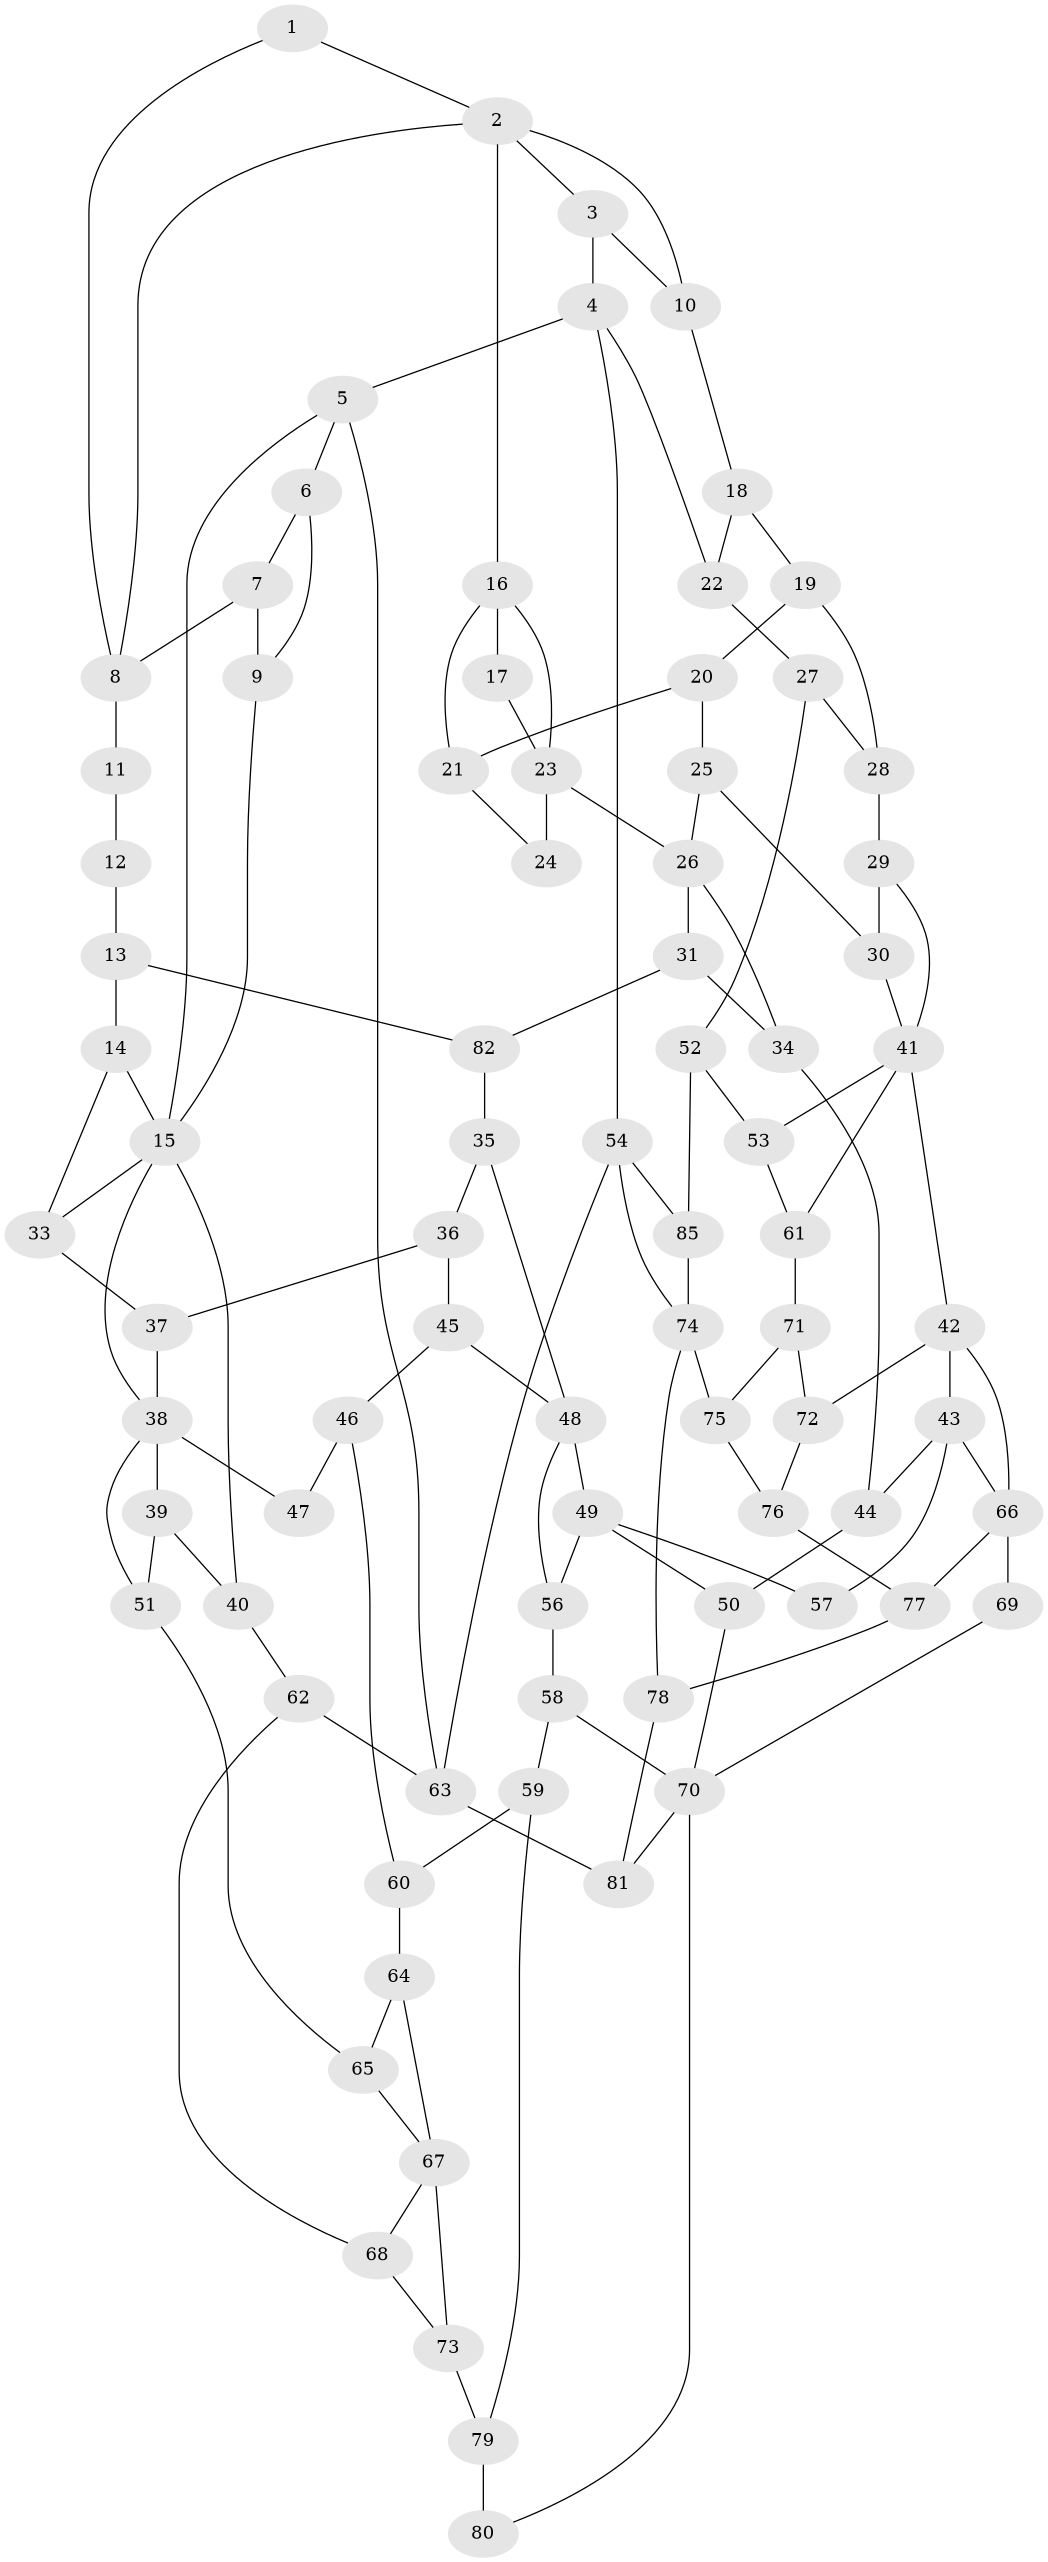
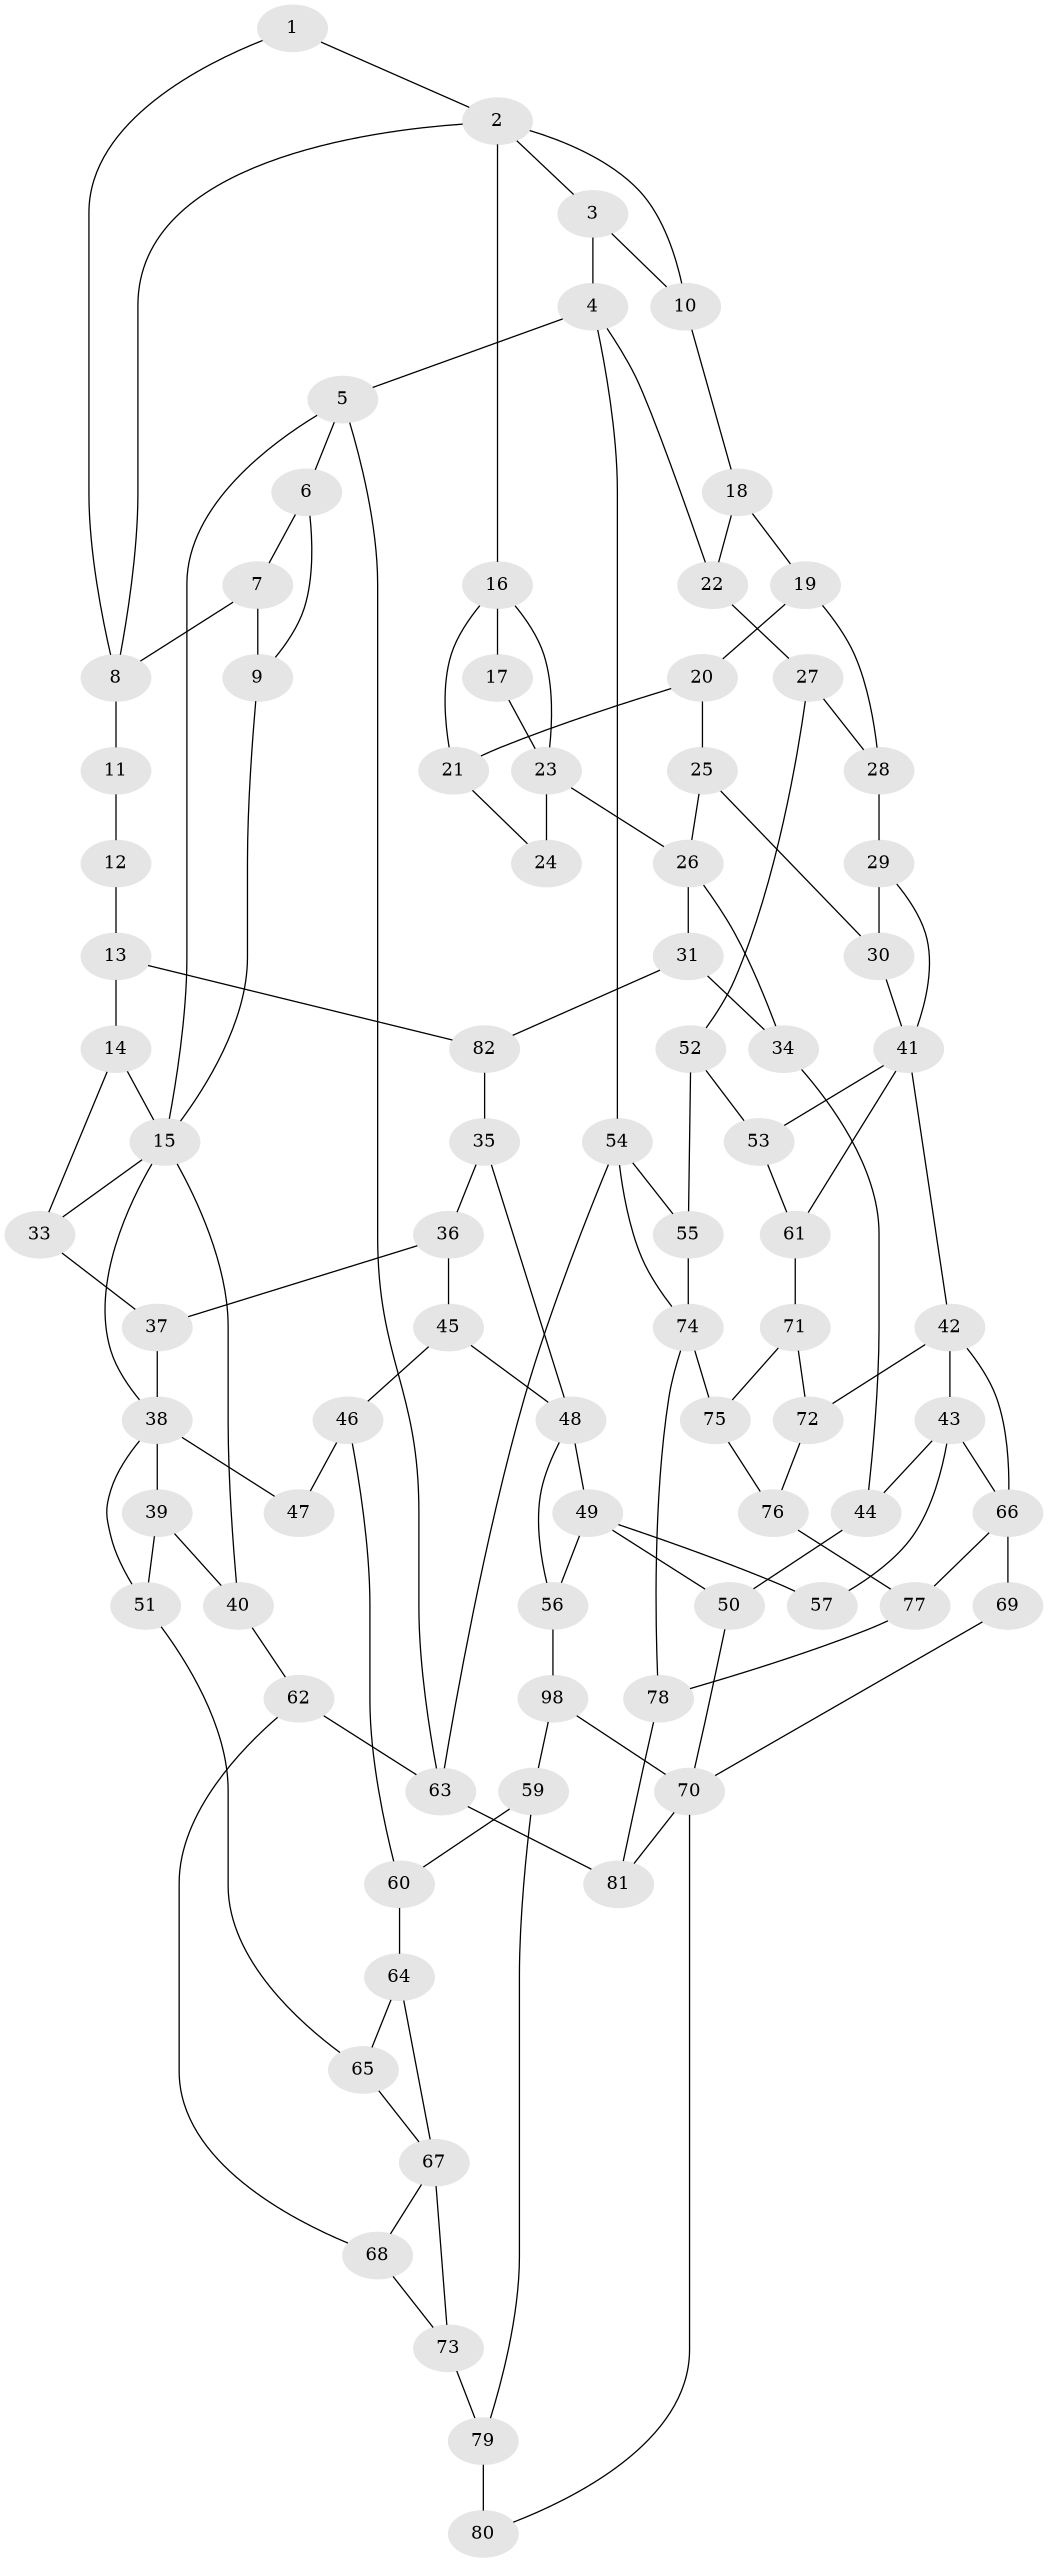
  graph {
    node [color=gray90 style=filled]
    edge [weight=1.0]
    1
    2
    8
    3
    10
    16
    11
    4
    18
    17
    21
    23
    5
    22
    54
    6
    15
    63
    27
-   55 [label=85]
+   55
    74
    7
    9
    33
    38
    40
    81
    12
    19
    13
    14
    n32 [label=82]
    35
    37
    39
    47
    51
    62
    24
    26
    20
    28
    25
    29
    30
    52
    31
    34
    41
    44
    53
    42
    61
    36
    48
    50
    45
    49
    56
    46
    65
    68
    43
    66
    72
    71
    57
    69
    77
    76
    70
    60
    64
-   58
+   58 [label=98]
    67
    75
    78
    59
    79
    80
    73
    1 -- 2
    1 -- 8
    2 -- 8
    2 -- 3
    2 -- 10
    2 -- 16 [weight=2.0]
    8 -- 11 [weight=2.0]
    3 -- 10
    3 -- 4
    10 -- 18
    16 -- 17
    16 -- 21
    16 -- 23
    11 -- 12
    4 -- 5
    4 -- 22
    4 -- 54
    18 -- 22
    18 -- 19
    17 -- 23
    21 -- 24
    23 -- 24 [weight=2.0]
    23 -- 26 [weight=2.0]
    5 -- 6
    5 -- 15
    5 -- 63
    22 -- 27
    54 -- 63
    54 -- 55
    54 -- 74
    6 -- 7
    6 -- 9
    15 -- 33
    15 -- 38
    15 -- 40
    63 -- 81
    27 -- 28
    27 -- 52
    55 -- 74
    74 -- 75 [weight=2.0]
    74 -- 78
    7 -- 8 [weight=2.0]
    7 -- 9
    9 -- 15
    33 -- 37
    38 -- 39
    38 -- 47 [weight=2.0]
    38 -- 51
    40 -- 62
    12 -- 13
    19 -- 20
    19 -- 28
    13 -- 14
    13 -- n32
    14 -- 15
    14 -- 33
    n32 -- 35
    35 -- 36
    35 -- 48
    37 -- 38
    39 -- 40
    39 -- 51
    51 -- 65
    62 -- 63
    62 -- 68
    26 -- 31
    26 -- 34
    20 -- 21
    20 -- 25
    28 -- 29 [weight=2.0]
    25 -- 26
    25 -- 30
    29 -- 30
    29 -- 41
    30 -- 41
    52 -- 55
    52 -- 53
    31 -- n32
    31 -- 34
    34 -- 44
    41 -- 53
    41 -- 42 [weight=2.0]
    41 -- 61
    44 -- 50
    53 -- 61
    42 -- 43
    42 -- 66
    42 -- 72
    61 -- 71
    36 -- 37
    36 -- 45
    48 -- 49 [weight=3.0]
    48 -- 56
    50 -- 70
    45 -- 48
    45 -- 46
    49 -- 50
    49 -- 56
    49 -- 57
    56 -- 58
    46 -- 47
    46 -- 60
    65 -- 67
    68 -- 73
    43 -- 44
    43 -- 66 [weight=2.0]
    43 -- 57
    66 -- 69 [weight=2.0]
    66 -- 77
    72 -- 76
    71 -- 72
    71 -- 75
    69 -- 70
    77 -- 78
    76 -- 77
    70 -- 81
    70 -- 80
    60 -- 64
    64 -- 65
    64 -- 67
    58 -- 70
    58 -- 59
    67 -- 68
    67 -- 73 [weight=2.0]
    75 -- 76
    78 -- 81
    59 -- 60
    59 -- 79
    79 -- 80 [weight=2.0]
    73 -- 79 [weight=2.0]
  }
